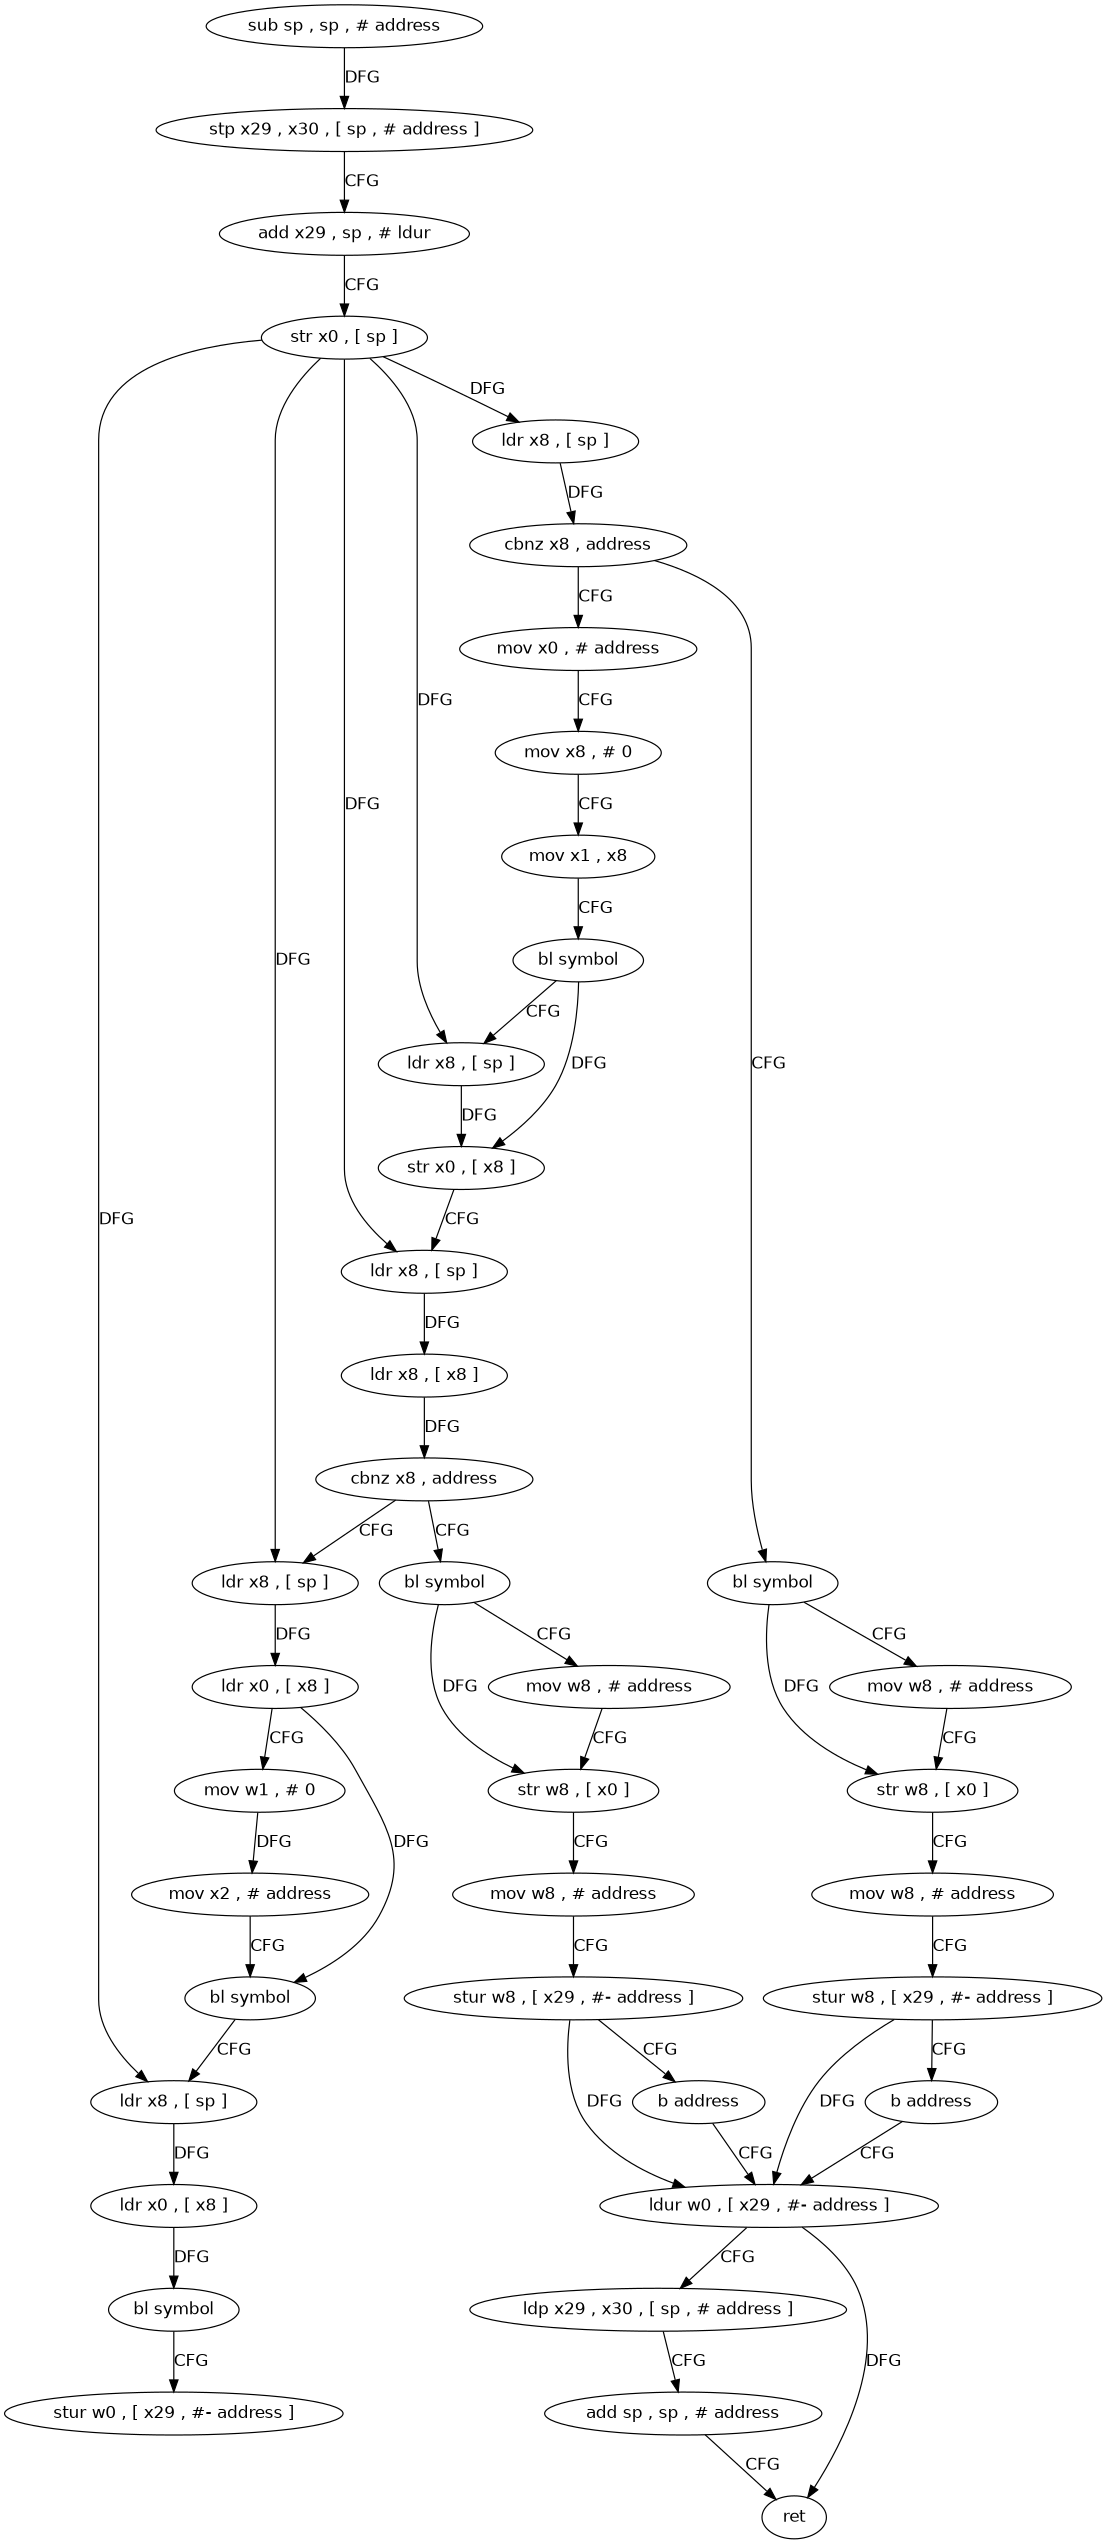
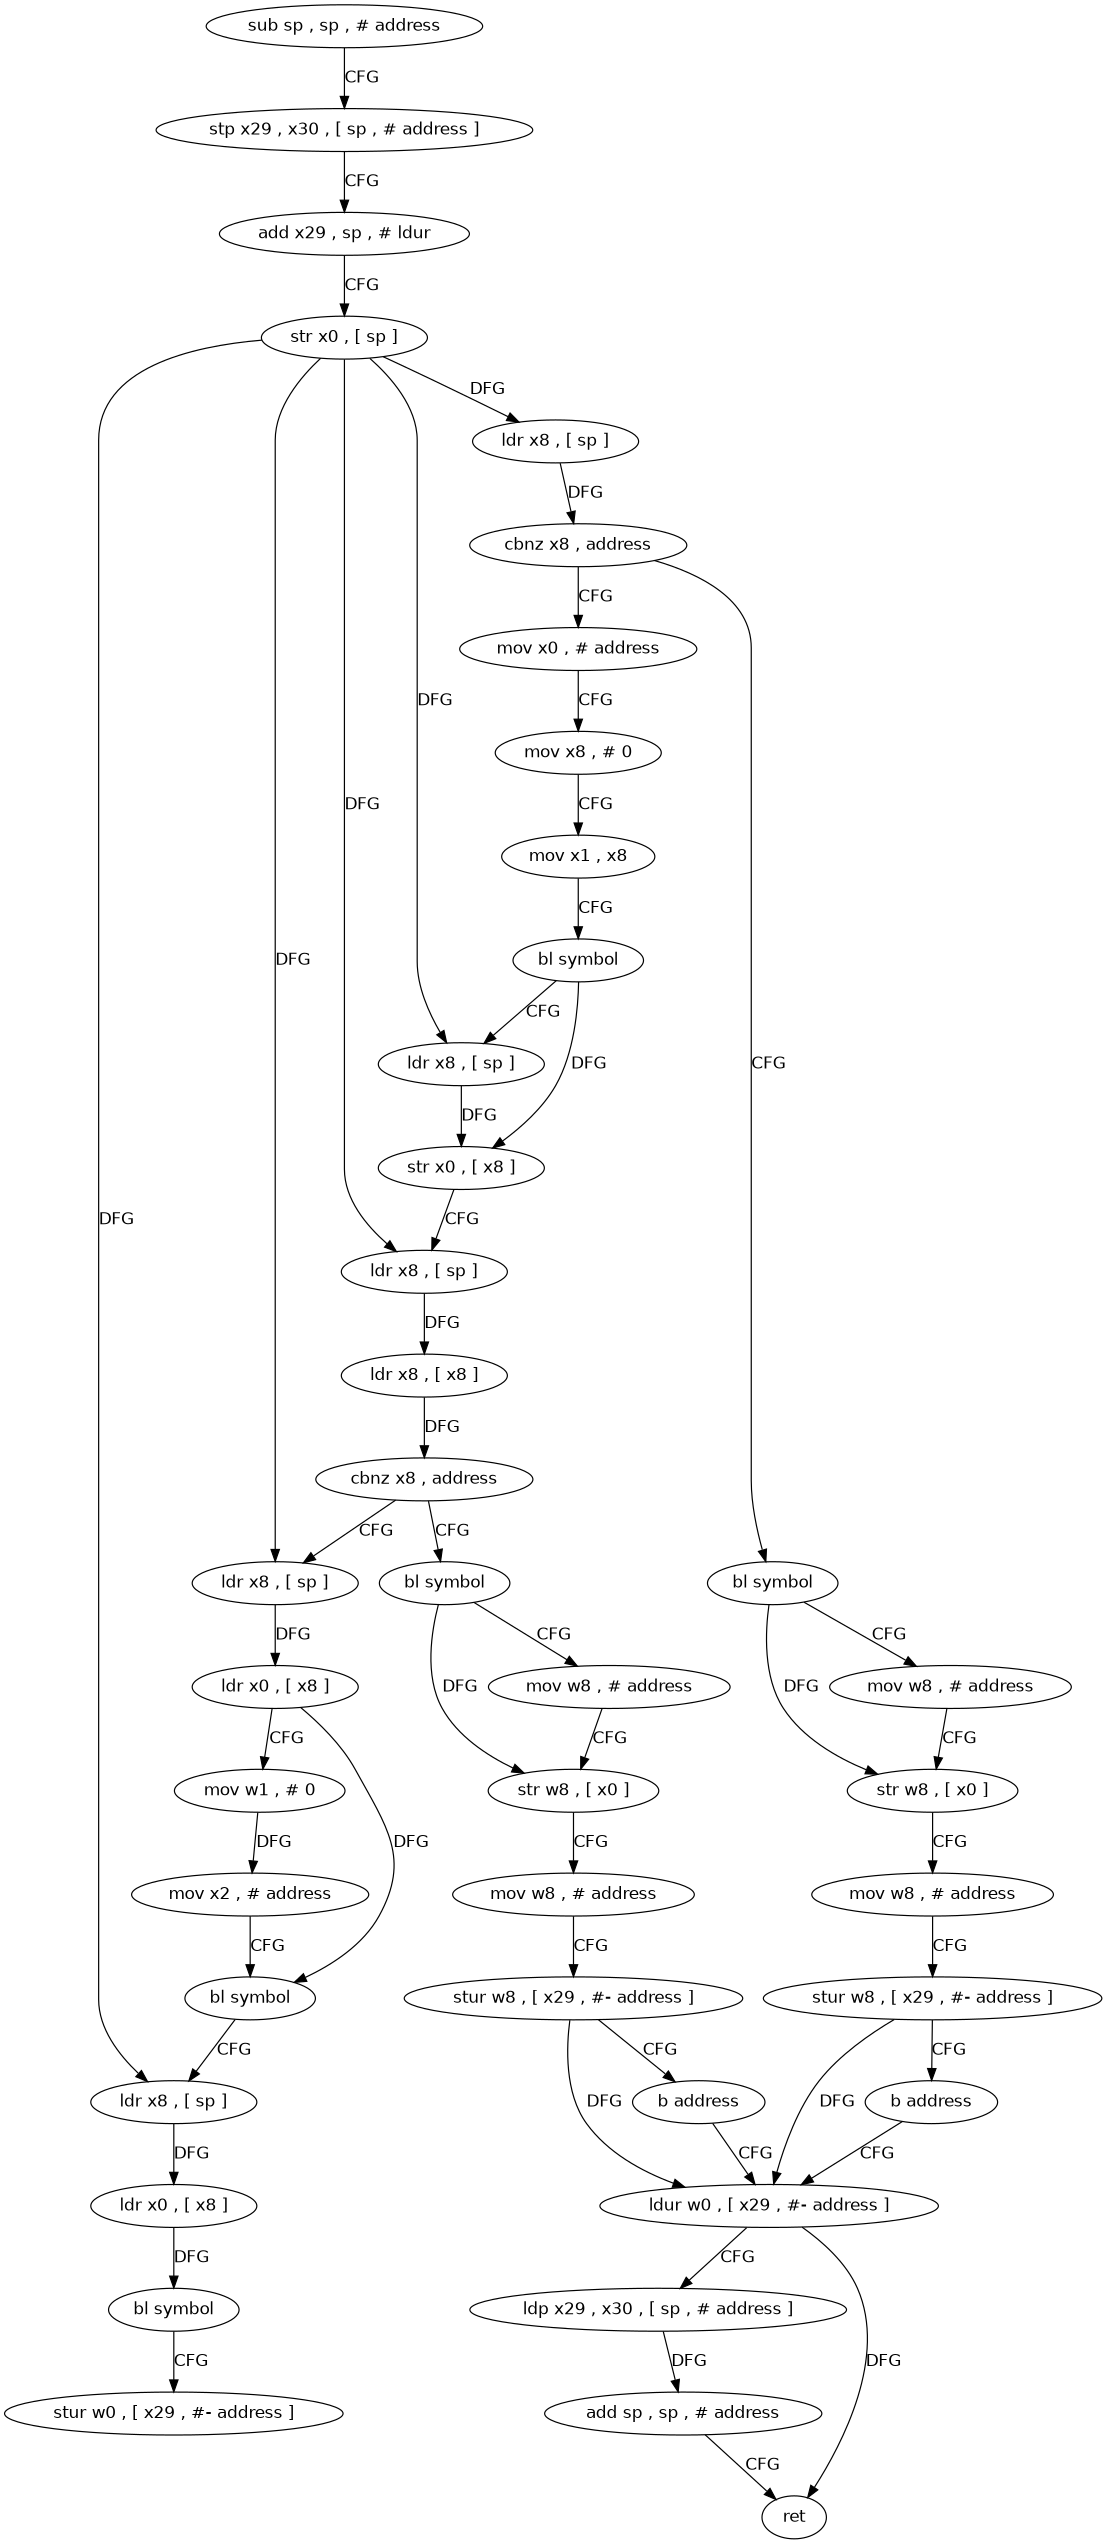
  digraph {
    fontname="DejaVu Sans"
    node [fontname="DejaVu Sans"]
    edge [fontname="DejaVu Sans"]
    n1 [label="sub sp , sp , # address"]
    n2 [label="stp x29 , x30 , [ sp , # address ]"]
    n3 [label="add x29 , sp , # ldur"]
    n4 [label="str x0 , [ sp ]"]
    n5 [label="ldr x8 , [ sp ]"]
    n6 [label="ldr x8 , [ sp ]"]
    n7 [label="ldr x8 , [ sp ]"]
    n8 [label="ldr x8 , [ sp ]"]
    n9 [label="ldr x8 , [ sp ]"]
    n10 [label="cbnz x8 , address"]
    n11 [label="str x0 , [ x8 ]"]
    n12 [label="ldr x8 , [ x8 ]"]
    n13 [label="ldr x0 , [ x8 ]"]
    n14 [label="ldr x0 , [ x8 ]"]
    n15 [label="mov x0 , # address"]
    n16 [label="bl symbol"]
    n17 [label="mov x8 , # 0"]
    n18 [label="mov w8 , # address"]
    n19 [label="str w8 , [ x0 ]"]
    n20 [label="mov x1 , x8"]
    n21 [label="mov w8 , # address"]
    n22 [label="bl symbol"]
    n23 [label="cbnz x8 , address"]
    n24 [label="bl symbol"]
    n25 [label="mov w8 , # address"]
    n26 [label="str w8 , [ x0 ]"]
    n27 [label="mov w1 , # 0"]
    n28 [label="bl symbol"]
    n29 [label="mov w8 , # address"]
    n30 [label="stur w8 , [ x29 , #- address ]"]
    n31 [label="b address"]
    n32 [label="ldur w0 , [ x29 , #- address ]"]
    n33 [label="ldp x29 , x30 , [ sp , # address ]"]
    n34 [label=ret]
    n35 [label="add sp , sp , # address"]
    n36 [label="mov x2 , # address"]
    n37 [label="bl symbol"]
    n38 [label="stur w0 , [ x29 , #- address ]"]
    n39 [label="stur w8 , [ x29 , #- address ]"]
    n40 [label="b address"]
-   n1 -> n2 [label=DFG]
+   n1 -> n2 [label=CFG]
    n2 -> n3 [label=CFG]
    n3 -> n4 [label=CFG]
    n4 -> n5 [label=DFG]
    n4 -> n6 [label=DFG]
    n4 -> n7 [label=DFG]
    n4 -> n8 [label=DFG]
    n4 -> n9 [label=DFG]
    n5 -> n10 [label=DFG]
    n6 -> n11 [label=DFG]
    n7 -> n12 [label=DFG]
    n8 -> n13 [label=DFG]
    n9 -> n14 [label=DFG]
    n10 -> n15 [label=CFG]
    n10 -> n16 [label=CFG]
    n11 -> n7 [label=CFG]
    n12 -> n23 [label=DFG]
    n13 -> n27 [label=CFG]
    n13 -> n28 [label=DFG]
    n14 -> n37 [label=DFG]
    n15 -> n17 [label=CFG]
    n16 -> n18 [label=CFG]
    n16 -> n19 [label=DFG]
    n17 -> n20 [label=CFG]
    n18 -> n19 [label=CFG]
    n19 -> n21 [label=CFG]
    n20 -> n22 [label=CFG]
    n21 -> n30 [label=CFG]
    n22 -> n6 [label=CFG]
    n22 -> n11 [label=DFG]
    n23 -> n8 [label=CFG]
    n23 -> n24 [label=CFG]
    n24 -> n25 [label=CFG]
    n24 -> n26 [label=DFG]
    n25 -> n26 [label=CFG]
    n26 -> n29 [label=CFG]
    n27 -> n36 [label=DFG]
    n28 -> n9 [label=CFG]
    n29 -> n39 [label=CFG]
    n30 -> n31 [label=CFG]
    n30 -> n32 [label=DFG]
    n31 -> n32 [label=CFG]
    n32 -> n33 [label=CFG]
    n32 -> n34 [label=DFG]
-   n33 -> n35 [label=CFG]
+   n33 -> n35 [label=DFG]
    n35 -> n34 [label=CFG]
    n36 -> n28 [label=CFG]
    n37 -> n38 [label=CFG]
    n39 -> n32 [label=DFG]
    n39 -> n40 [label=CFG]
    n40 -> n32 [label=CFG]
  }
